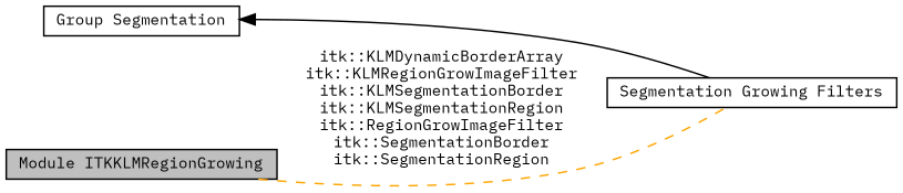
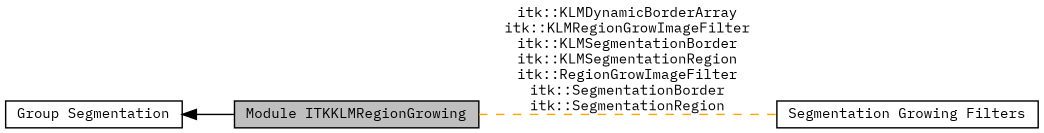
  digraph {
    fontname="IBM Plex Mono"
    rankdir=LR
    node [color=black fillcolor=white fontname="IBM Plex Mono" fontsize=10 shape=box style=filled]
    edge [fontname="IBM Plex Mono" fontsize=10 labelfontname=Helvetica labelfontsize=10 shape=plaintext]
    n1 [height=0.2 label="Group Segmentation" width=0.4]
    n2 [fillcolor=grey75 fontcolor=black height=0.2 label="Module ITKKLMRegionGrowing" width=0.4]
    n3 [height=0.2 label="Segmentation Growing Filters" width=0.4]
-   n1 -> n3 [dir=back style=solid]
+   n1 -> n2 [dir=back style=solid]
    n2 -> n3 [color=orange dir=none label="itk::KLMDynamicBorderArray\nitk::KLMRegionGrowImageFilter\nitk::KLMSegmentationBorder\nitk::KLMSegmentationRegion\nitk::RegionGrowImageFilter\nitk::SegmentationBorder\nitk::SegmentationRegion" style=dashed]
  }
